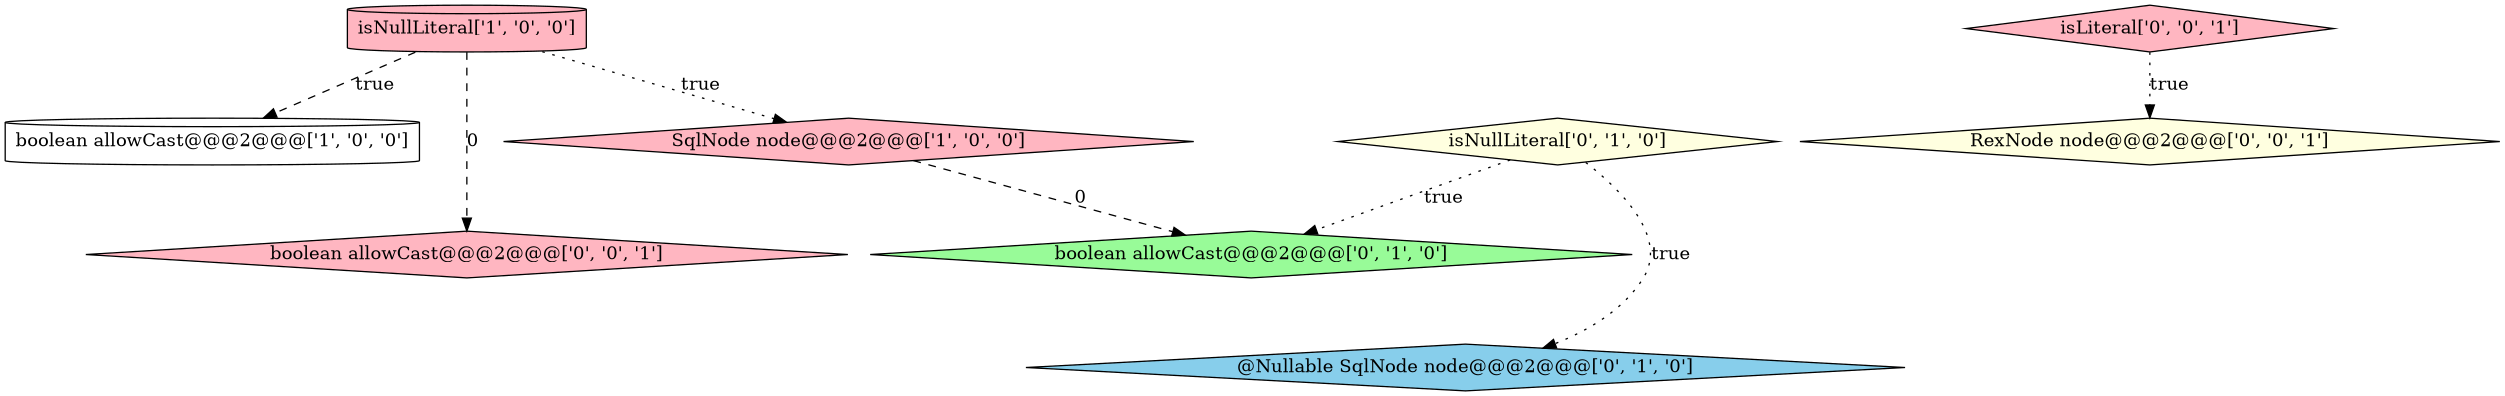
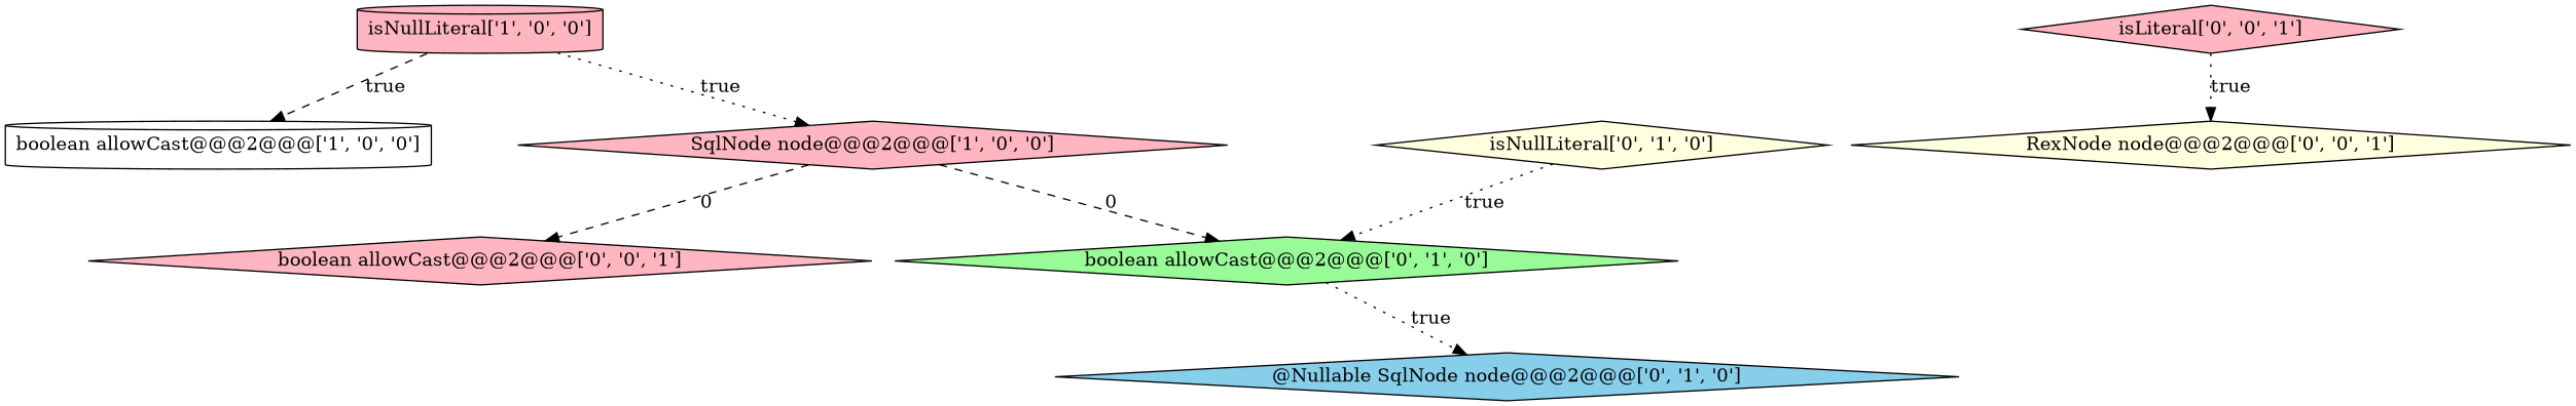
  digraph {
    node [fillcolor=lightpink shape=diamond style=filled]
    edge [style=dotted]
    n1 [label="isNullLiteral['1', '0', '0']" shape=cylinder]
    n2 [fillcolor=white label="boolean allowCast@@@2@@@['1', '0', '0']" shape=cylinder]
    n3 [label="SqlNode node@@@2@@@['1', '0', '0']"]
    n4 [fillcolor=palegreen label="boolean allowCast@@@2@@@['0', '1', '0']"]
    n5 [label="boolean allowCast@@@2@@@['0', '0', '1']"]
    n6 [fillcolor=skyblue label="@Nullable SqlNode node@@@2@@@['0', '1', '0']"]
    n7 [label="isLiteral['0', '0', '1']"]
    n8 [fillcolor=lightyellow label="RexNode node@@@2@@@['0', '0', '1']"]
    n9 [fillcolor=lightyellow label="isNullLiteral['0', '1', '0']"]
    n1 -> n2 [label=true style=dashed]
    n1 -> n3 [label=true]
    n3 -> n4 [label=0 style=dashed]
-   n1 -> n5 [label=0 style=dashed]
+   n3 -> n5 [label=0 style=dashed]
    n7 -> n8 [label=true]
    n9 -> n4 [label=true]
-   n9 -> n6 [label=true]
+   n4 -> n6 [label=true]
  }
